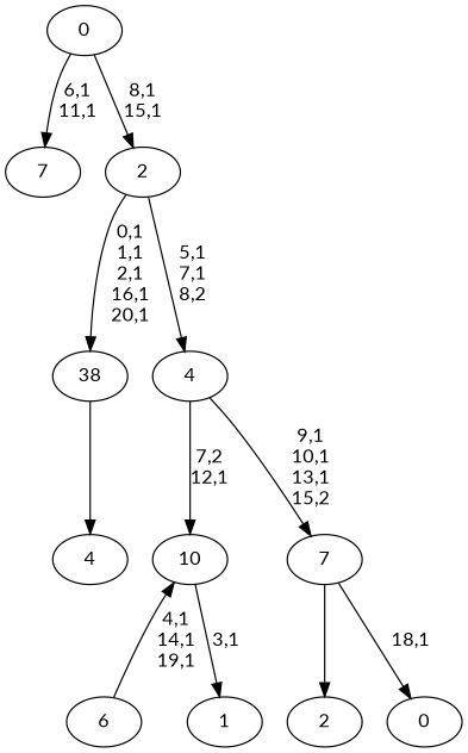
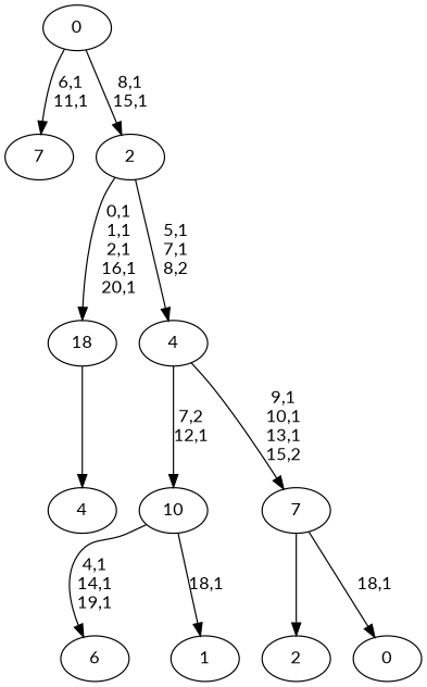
  digraph {
    fontname=Lato
    node [fontname=Lato]
    edge [fontname=Lato]
    n1 [label=7]
    n2 [label=6]
    n3 [label=4]
-   18 [label=38]
+   18
    n5 [label=2]
    n6 [label=1]
    10
    n8 [label=0]
    7
    4
    2
    0
    18 -> n3
-   n2 -> 10 [label="4,1\n14,1\n19,1"]
-   10 -> n6 [label="3,1"]
+   10 -> n2 [label="4,1\n14,1\n19,1"]
+   10 -> n6 [label="18,1"]
    7 -> n5
    7 -> n8 [label="18,1"]
    4 -> 10 [label="7,2\n12,1"]
    4 -> 7 [label="9,1\n10,1\n13,1\n15,2"]
    2 -> 18 [label="0,1\n1,1\n2,1\n16,1\n20,1"]
    2 -> 4 [label="5,1\n7,1\n8,2"]
    0 -> n1 [label="6,1\n11,1"]
    0 -> 2 [label="8,1\n15,1"]
  }
